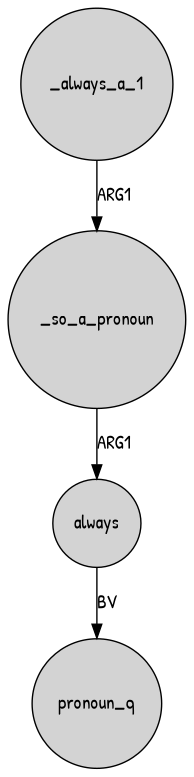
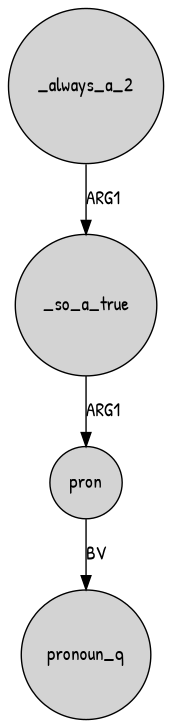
  digraph {
    fontname="Patrick Hand"
    node [fontname="Patrick Hand" shape=circle style=filled]
    edge [fontname="Patrick Hand"]
-   _so_a_true [label=_so_a_pronoun]
-   pron [label=always]
+   _so_a_true
+   pron
    pronoun_q
-   _always_a_1
+   _always_a_1 [label=_always_a_2]
    _so_a_true -> pron [label=ARG1]
    pron -> pronoun_q [label=BV]
    _always_a_1 -> _so_a_true [label=ARG1]
  }
